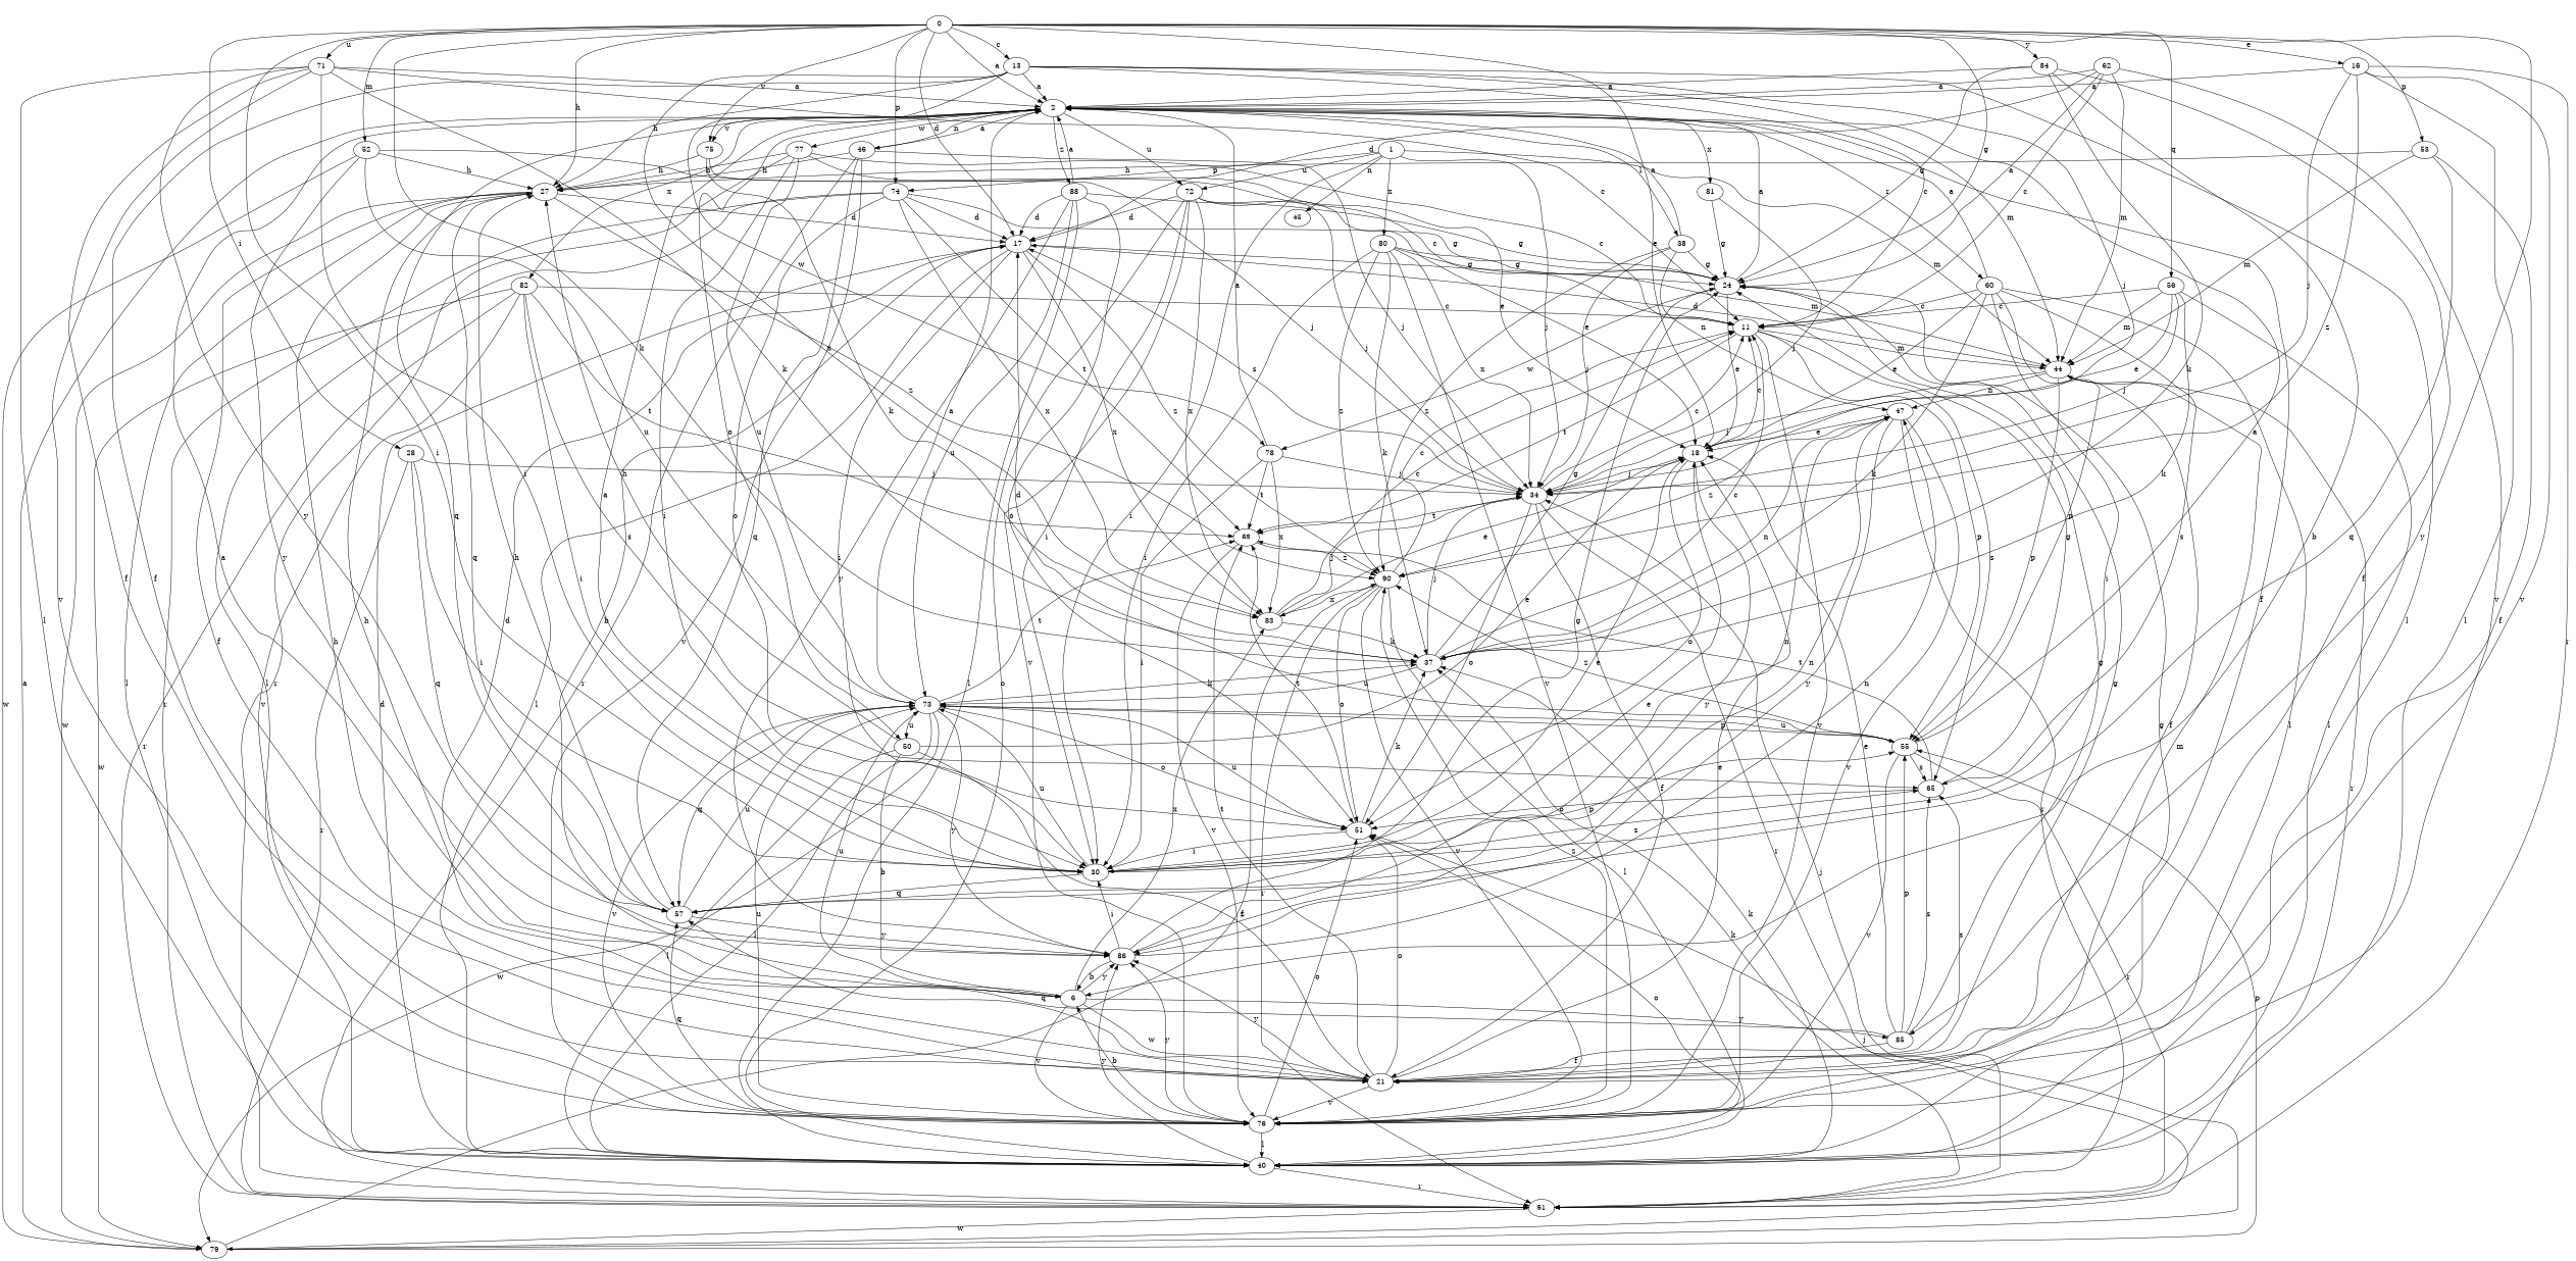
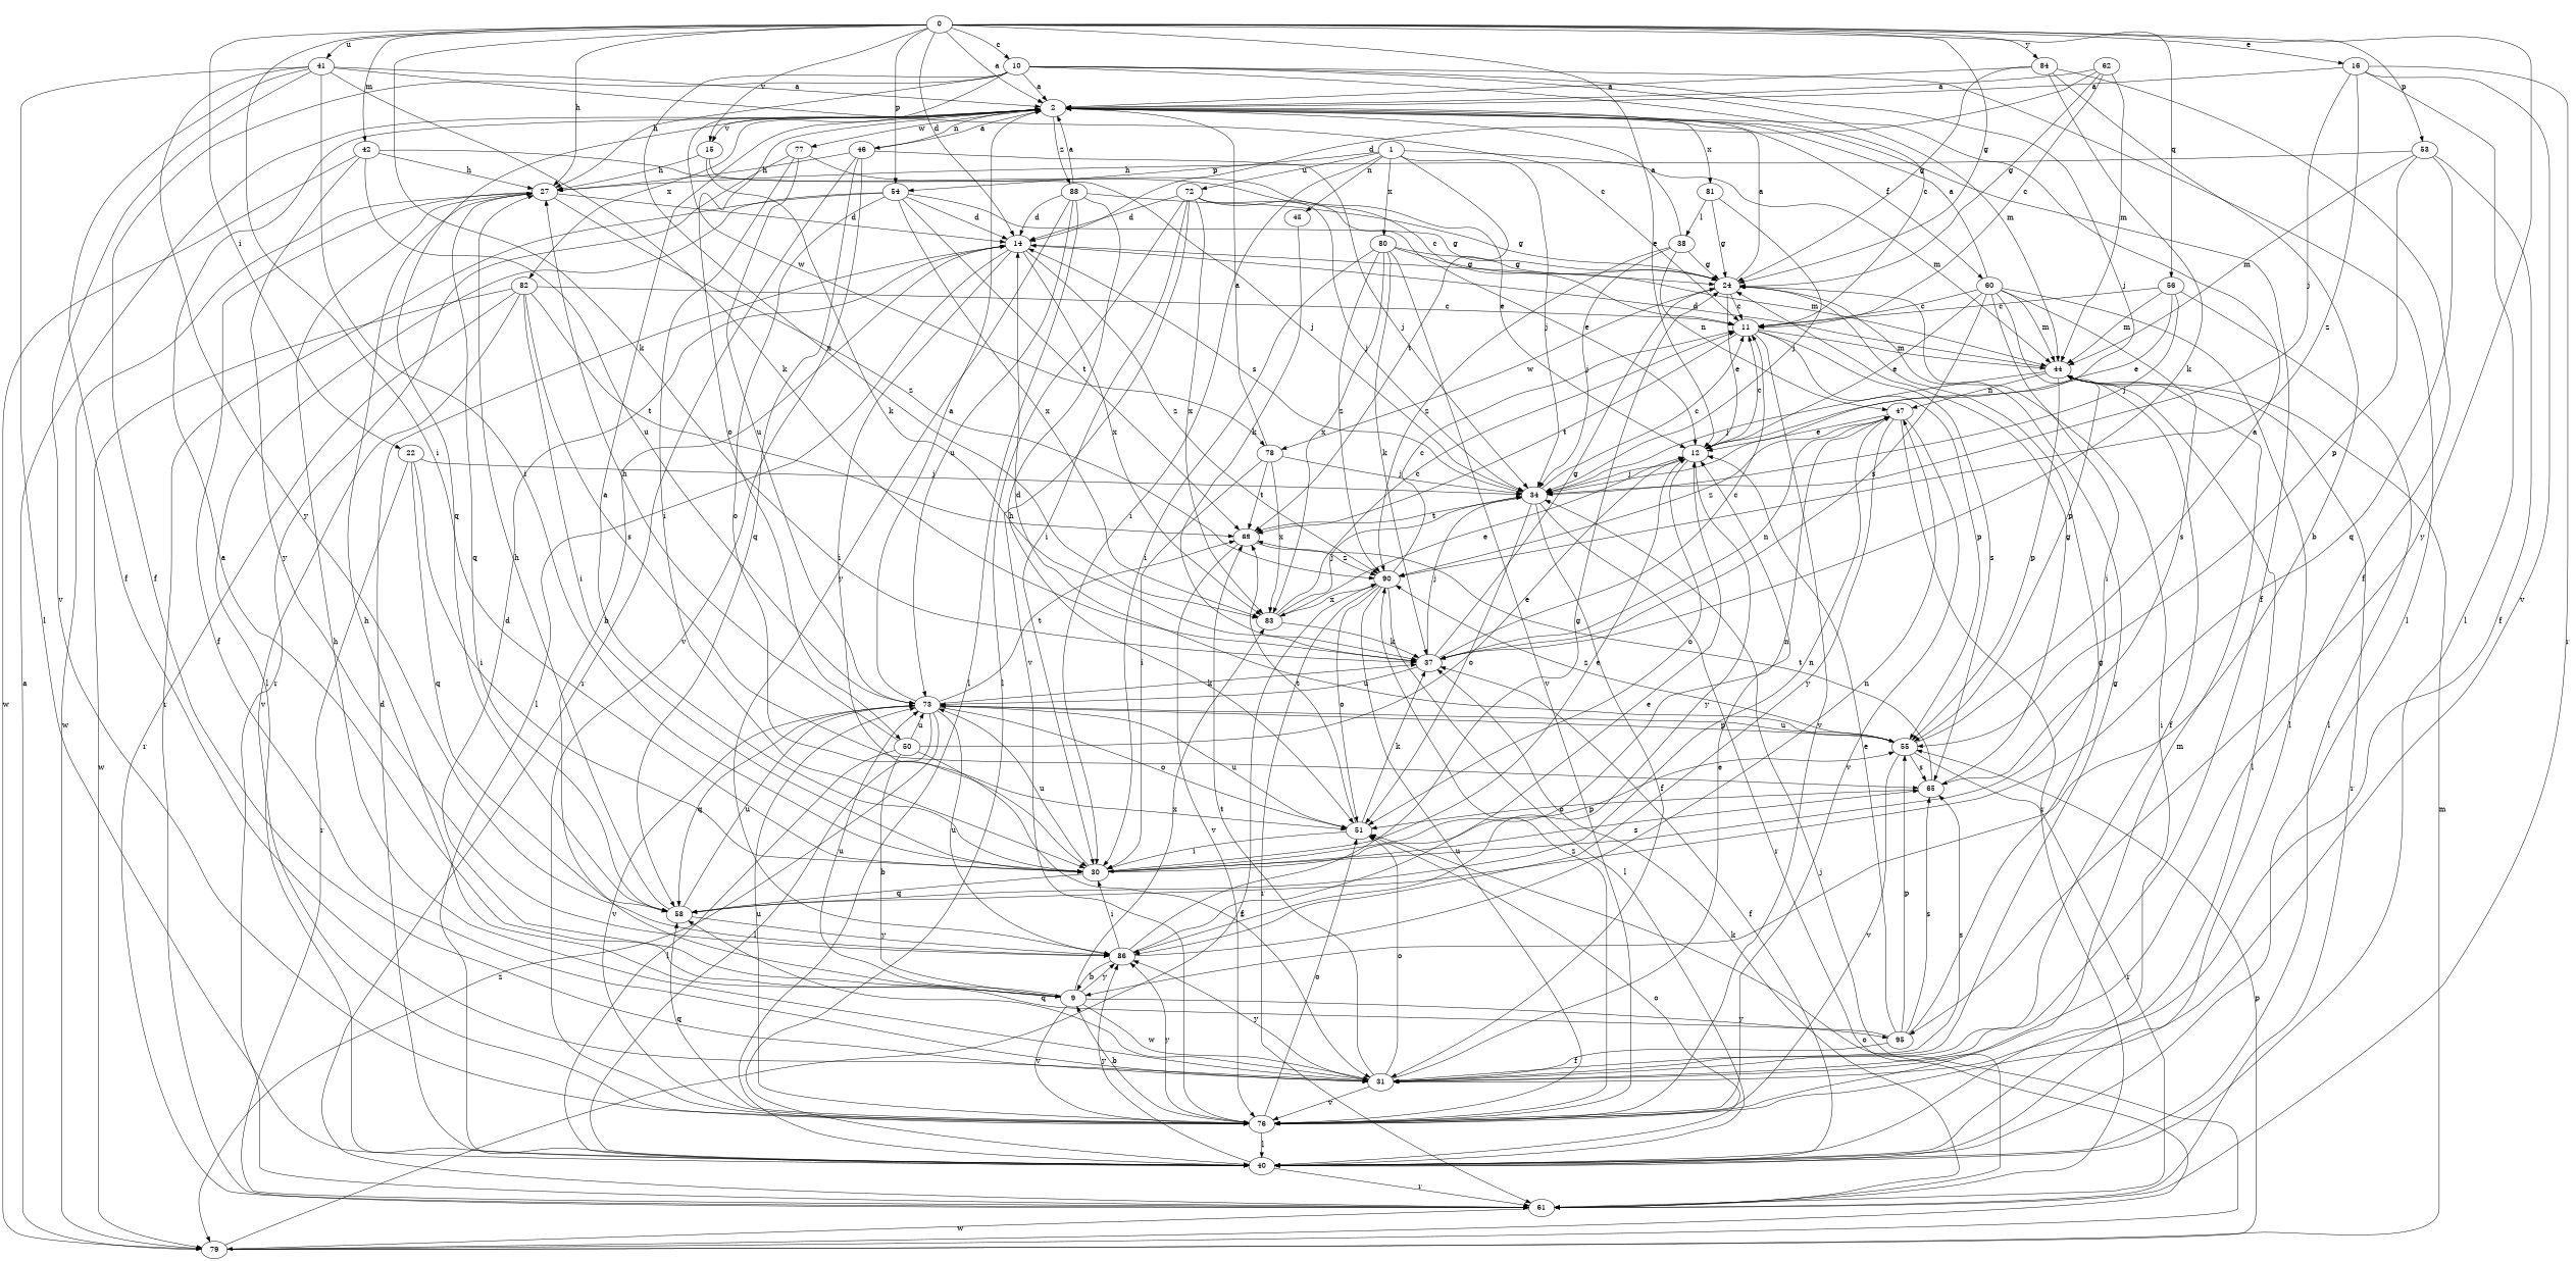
  strict digraph {
    0
    2
-   10 [label=13]
-   14 [label=17]
+   10
+   14
    16
-   18
+   18 [label=12]
    24
    27
-   28
+   28 [label=22]
    30
    37
-   42 [label=52]
+   42
    53
-   54 [label=74]
+   54
    56
-   71
-   75
+   71 [label=41]
+   75 [label=15]
    84
-   85
+   85 [label=95]
    72
-   21
+   21 [label=31]
    38
    46
    50
-   58 [label=57]
+   58
    60
    77
    81
    82
    88
    34
    44
    78
    83
    11
    40
-   6
+   6 [label=9]
    90
    76
    61
    86
    51
    79
    73
    55
    65
    47
    69
    1
    45
    80
    62
    0 -> 2 [label=a]
    0 -> 10 [label=c]
    0 -> 14 [label=d]
    0 -> 16 [label=e]
    0 -> 18 [label=e]
    0 -> 24 [label=g]
    0 -> 27 [label=h]
    0 -> 28 [label=i]
    0 -> 30 [label=i]
    0 -> 37 [label=k]
    0 -> 42 [label=m]
    0 -> 53 [label=p]
    0 -> 54 [label=p]
    0 -> 56 [label=q]
    0 -> 71 [label=u]
    0 -> 75 [label=v]
    0 -> 84 [label=y]
    0 -> 85 [label=y]
    2 -> 75 [label=v]
-   2 -> 72 [label=u]
    2 -> 21 [label=f]
-   2 -> 38 [label=l]
+   81 -> 38 [label=l]
    2 -> 46 [label=n]
    2 -> 50 [label=o]
    2 -> 58 [label=q]
-   2 -> 60 [label=r]
+   2 -> 60 [label=f]
    2 -> 77 [label=w]
    2 -> 81 [label=x]
    2 -> 82 [label=x]
    2 -> 88 [label=z]
    10 -> 2 [label=a]
    10 -> 27 [label=h]
    10 -> 21 [label=f]
    10 -> 34 [label=j]
    10 -> 44 [label=m]
    10 -> 78 [label=w]
    10 -> 83 [label=x]
    10 -> 11 [label=c]
    10 -> 40 [label=l]
    14 -> 24 [label=g]
    14 -> 30 [label=i]
    14 -> 83 [label=x]
    14 -> 40 [label=l]
    14 -> 6 [label=b]
    14 -> 90 [label=z]
    16 -> 2 [label=a]
    16 -> 34 [label=j]
    16 -> 40 [label=l]
    16 -> 90 [label=z]
    16 -> 76 [label=v]
    16 -> 61 [label=r]
    18 -> 34 [label=j]
    18 -> 11 [label=c]
    18 -> 86 [label=y]
    18 -> 51 [label=o]
    24 -> 2 [label=a]
    24 -> 18 [label=e]
    24 -> 78 [label=w]
-   77 -> 11 [label=c]
+   24 -> 11 [label=c]
    27 -> 14 [label=d]
    27 -> 21 [label=f]
    27 -> 58 [label=q]
    27 -> 90 [label=z]
    27 -> 79 [label=w]
    28 -> 30 [label=i]
    28 -> 58 [label=q]
    28 -> 34 [label=j]
    28 -> 61 [label=r]
    30 -> 2 [label=a]
    30 -> 18 [label=e]
    30 -> 58 [label=q]
    30 -> 73 [label=u]
    30 -> 55 [label=p]
    30 -> 65 [label=s]
    30 -> 47 [label=n]
    37 -> 24 [label=g]
    37 -> 34 [label=j]
    37 -> 11 [label=c]
    37 -> 73 [label=u]
    37 -> 47 [label=n]
    42 -> 27 [label=h]
    42 -> 11 [label=c]
    42 -> 86 [label=y]
    42 -> 79 [label=w]
    42 -> 73 [label=u]
    53 -> 27 [label=h]
    53 -> 21 [label=f]
    53 -> 58 [label=q]
    53 -> 44 [label=m]
+   53 -> 55 [label=p]
    54 -> 14 [label=d]
    54 -> 24 [label=g]
    54 -> 83 [label=x]
    54 -> 40 [label=l]
    54 -> 61 [label=r]
    54 -> 51 [label=o]
    54 -> 69 [label=t]
    56 -> 18 [label=e]
-   56 -> 37 [label=k]
+   45 -> 37 [label=k]
    56 -> 34 [label=j]
    56 -> 44 [label=m]
    56 -> 11 [label=c]
    56 -> 40 [label=l]
    71 -> 2 [label=a]
    71 -> 30 [label=i]
    71 -> 37 [label=k]
    71 -> 21 [label=f]
    71 -> 11 [label=c]
    71 -> 40 [label=l]
    71 -> 76 [label=v]
    71 -> 86 [label=y]
    75 -> 27 [label=h]
    75 -> 37 [label=k]
    75 -> 34 [label=j]
    84 -> 2 [label=a]
    84 -> 24 [label=g]
    84 -> 37 [label=k]
    84 -> 21 [label=f]
    84 -> 6 [label=b]
    85 -> 18 [label=e]
    85 -> 24 [label=g]
    85 -> 27 [label=h]
    85 -> 21 [label=f]
    85 -> 55 [label=p]
    85 -> 65 [label=s]
    72 -> 14 [label=d]
    72 -> 18 [label=e]
    72 -> 30 [label=i]
    72 -> 34 [label=j]
    72 -> 83 [label=x]
-   72 -> 40 [label=o]
+   72 -> 40 [label=l]
    72 -> 76 [label=v]
    21 -> 18 [label=e]
    21 -> 24 [label=g]
    21 -> 27 [label=h]
    21 -> 58 [label=q]
    21 -> 76 [label=v]
    21 -> 86 [label=y]
    21 -> 51 [label=o]
    21 -> 65 [label=s]
    21 -> 69 [label=t]
    38 -> 2 [label=a]
    38 -> 24 [label=g]
    38 -> 34 [label=j]
    38 -> 90 [label=z]
    38 -> 47 [label=n]
    46 -> 2 [label=a]
    46 -> 27 [label=h]
    46 -> 58 [label=q]
    46 -> 34 [label=j]
    46 -> 76 [label=v]
    46 -> 61 [label=r]
    50 -> 18 [label=e]
    50 -> 27 [label=h]
    50 -> 21 [label=f]
    50 -> 40 [label=l]
    50 -> 6 [label=b]
-   73 -> 50 [label=u]
+   50 -> 73 [label=u]
    58 -> 27 [label=h]
    58 -> 86 [label=y]
    58 -> 73 [label=u]
    58 -> 47 [label=n]
    60 -> 2 [label=a]
    60 -> 18 [label=e]
    60 -> 30 [label=i]
-   60 -> 37 [label=k]
+   60 -> 37 [label=s]
+   60 -> 44 [label=m]
    60 -> 11 [label=c]
    60 -> 40 [label=l]
    60 -> 55 [label=p]
    60 -> 65 [label=s]
    77 -> 18 [label=e]
-   77 -> 27 [label=h]
    77 -> 30 [label=i]
    77 -> 61 [label=r]
    77 -> 73 [label=u]
    81 -> 24 [label=g]
    81 -> 34 [label=j]
    82 -> 30 [label=i]
    82 -> 11 [label=c]
    82 -> 76 [label=v]
    82 -> 61 [label=r]
    82 -> 79 [label=w]
    82 -> 65 [label=s]
    82 -> 69 [label=t]
    88 -> 2 [label=a]
    88 -> 14 [label=d]
    88 -> 24 [label=g]
    88 -> 40 [label=l]
    88 -> 86 [label=y]
-   88 -> 51 [label=o]
+   88 -> 51 [label=h]
    88 -> 73 [label=u]
    34 -> 14 [label=s]
    34 -> 21 [label=f]
    34 -> 11 [label=c]
    34 -> 61 [label=r]
    34 -> 51 [label=o]
    34 -> 69 [label=t]
    44 -> 14 [label=d]
    44 -> 21 [label=f]
    44 -> 34 [label=j]
-   27 -> 40 [label=l]
+   44 -> 40 [label=l]
    44 -> 61 [label=r]
    44 -> 55 [label=p]
    44 -> 47 [label=n]
    78 -> 2 [label=a]
    78 -> 30 [label=i]
    78 -> 34 [label=j]
    78 -> 83 [label=x]
    78 -> 69 [label=t]
    83 -> 18 [label=e]
    83 -> 37 [label=k]
    83 -> 34 [label=j]
    83 -> 11 [label=c]
    11 -> 44 [label=m]
    11 -> 76 [label=v]
    11 -> 55 [label=p]
    11 -> 65 [label=s]
    11 -> 69 [label=t]
    40 -> 14 [label=d]
-   40 -> 24 [label=g]
-   40 -> 37 [label=k]
+   40 -> 24 [label=i]
+   40 -> 37 [label=f]
    40 -> 61 [label=r]
    40 -> 86 [label=y]
    40 -> 51 [label=o]
    6 -> 2 [label=a]
    6 -> 14 [label=d]
    6 -> 85 [label=y]
    6 -> 21 [label=w]
    6 -> 83 [label=x]
    6 -> 76 [label=v]
    6 -> 86 [label=y]
    6 -> 73 [label=u]
    90 -> 83 [label=x]
    90 -> 11 [label=c]
    90 -> 40 [label=l]
-   90 -> 76 [label=v]
+   90 -> 76 [label=u]
    90 -> 61 [label=r]
    90 -> 51 [label=o]
    76 -> 58 [label=q]
    76 -> 44 [label=m]
    76 -> 40 [label=l]
    76 -> 6 [label=b]
    76 -> 90 [label=z]
    76 -> 86 [label=y]
    76 -> 51 [label=o]
    76 -> 73 [label=u]
    61 -> 37 [label=k]
    61 -> 79 [label=w]
    86 -> 18 [label=e]
    86 -> 24 [label=g]
    86 -> 30 [label=i]
    86 -> 6 [label=b]
    86 -> 47 [label=n]
    51 -> 30 [label=i]
    51 -> 37 [label=k]
    51 -> 73 [label=u]
    51 -> 69 [label=t]
    79 -> 2 [label=a]
    79 -> 34 [label=j]
+   79 -> 44 [label=m]
    79 -> 90 [label=z]
-   79 -> 51 [label=j]
+   79 -> 51 [label=o]
    79 -> 55 [label=p]
    73 -> 2 [label=a]
    73 -> 37 [label=k]
    73 -> 58 [label=q]
    73 -> 40 [label=l]
    73 -> 76 [label=v]
-   73 -> 86 [label=y]
+   73 -> 86 [label=u]
    73 -> 51 [label=o]
-   73 -> 79 [label=w]
+   73 -> 79 [label=z]
    73 -> 55 [label=p]
    73 -> 69 [label=t]
    55 -> 2 [label=a]
    55 -> 14 [label=d]
    55 -> 90 [label=z]
    55 -> 76 [label=v]
    55 -> 61 [label=r]
    55 -> 73 [label=u]
    55 -> 65 [label=s]
    65 -> 24 [label=g]
    65 -> 51 [label=o]
    65 -> 69 [label=t]
    47 -> 18 [label=e]
    47 -> 90 [label=z]
    47 -> 76 [label=v]
    47 -> 61 [label=r]
    47 -> 86 [label=y]
    69 -> 90 [label=z]
    69 -> 76 [label=v]
    1 -> 30 [label=i]
    1 -> 54 [label=p]
    1 -> 72 [label=u]
    1 -> 34 [label=j]
    1 -> 44 [label=m]
+   1 -> 69 [label=t]
    1 -> 45 [label=n]
    1 -> 80 [label=x]
    80 -> 24 [label=g]
    80 -> 30 [label=i]
    80 -> 37 [label=k]
    80 -> 44 [label=m]
-   80 -> 34 [label=x]
+   80 -> 83 [label=x]
    80 -> 90 [label=z]
    80 -> 76 [label=v]
    62 -> 2 [label=a]
    62 -> 14 [label=d]
-   62 -> 24 [label=a]
+   62 -> 24 [label=g]
    62 -> 44 [label=m]
    62 -> 11 [label=c]
-   62 -> 76 [label=v]
  }
